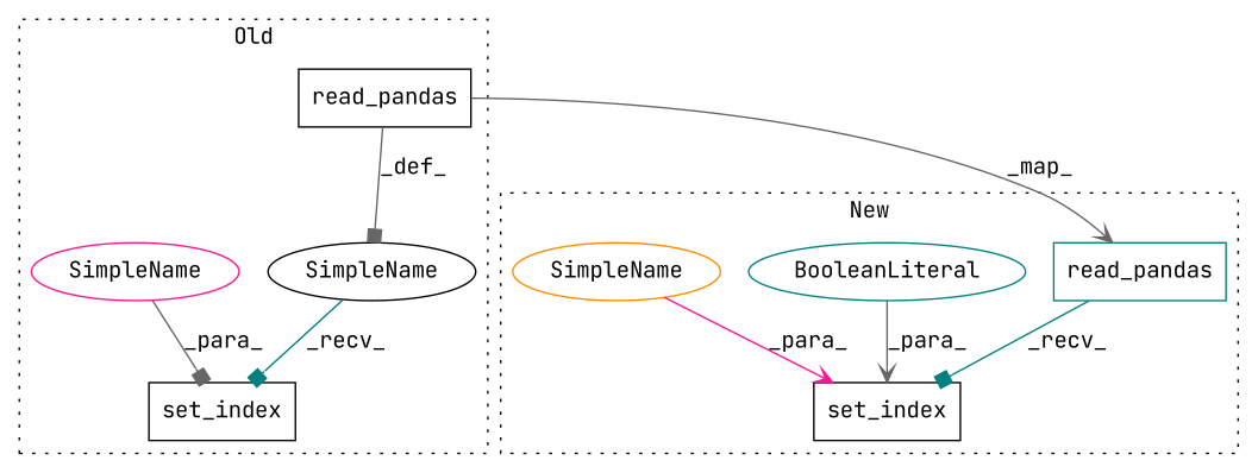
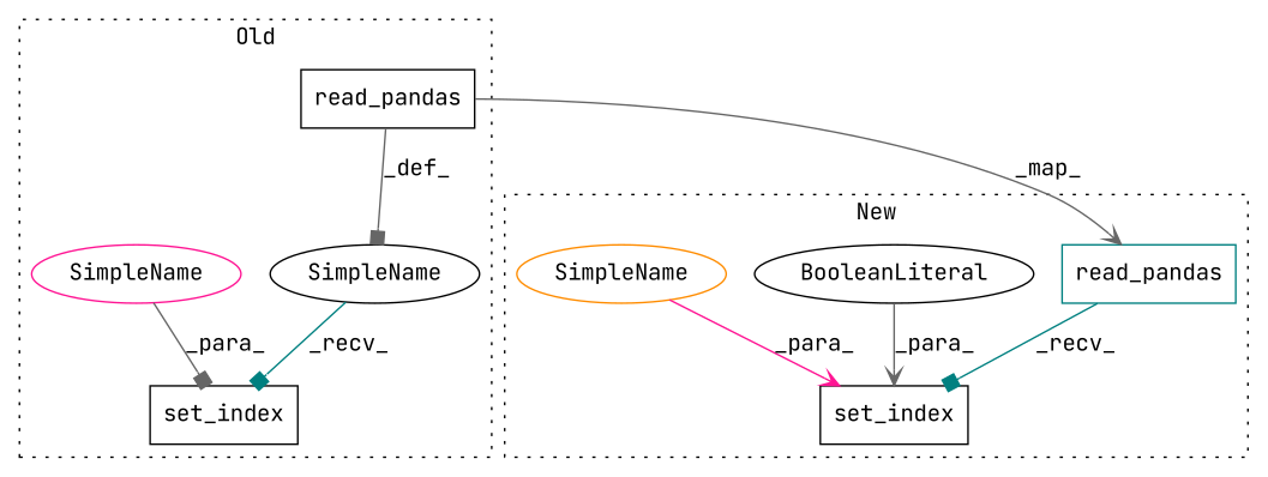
  digraph {
    fontname="JetBrains Mono"
    node [a=32 l=13 shape=box color=black fontname="JetBrains Mono"]
    edge [color=gray40 arrowhead=box fontname="JetBrains Mono"]
    n1 [label=read_pandas s=6092]
    n2 [l="10,1" label=set_index s="6106,6126"]
    n3 [a=42 label=SimpleName shape=ellipse l=""]
    n4 [a=42 l=10 label=SimpleName s=6116 shape=ellipse color=deeppink]
    n5 [label=read_pandas s=6100 color=teal]
    n6 [l="10,1" label=set_index s="6122,6147"]
-   n7 [a=9 l=4 label=BooleanLiteral s=6143 shape=ellipse color=teal]
+   n7 [a=9 l=4 label=BooleanLiteral s=6143 shape=ellipse]
    n8 [a=42 l=10 label=SimpleName s=6132 shape=ellipse color=darkorange]
    subgraph cluster_1 {
      label=Old
      style=dotted
      n1
      n2
      n3
      n4
    }
    subgraph cluster_2 {
      label=New
      style=dotted
      n5
      n6
      n7
      n8
    }
    n1 -> n3 [label=_def_]
    n1 -> n5 [label=_map_ arrowhead=vee]
    n3 -> n2 [label=_recv_ color=teal]
    n4 -> n2 [label=_para_]
    n5 -> n6 [label=_recv_ color=teal]
    n7 -> n6 [label=_para_ arrowhead=vee]
    n8 -> n6 [label=_para_ color=deeppink arrowhead=vee]
  }
